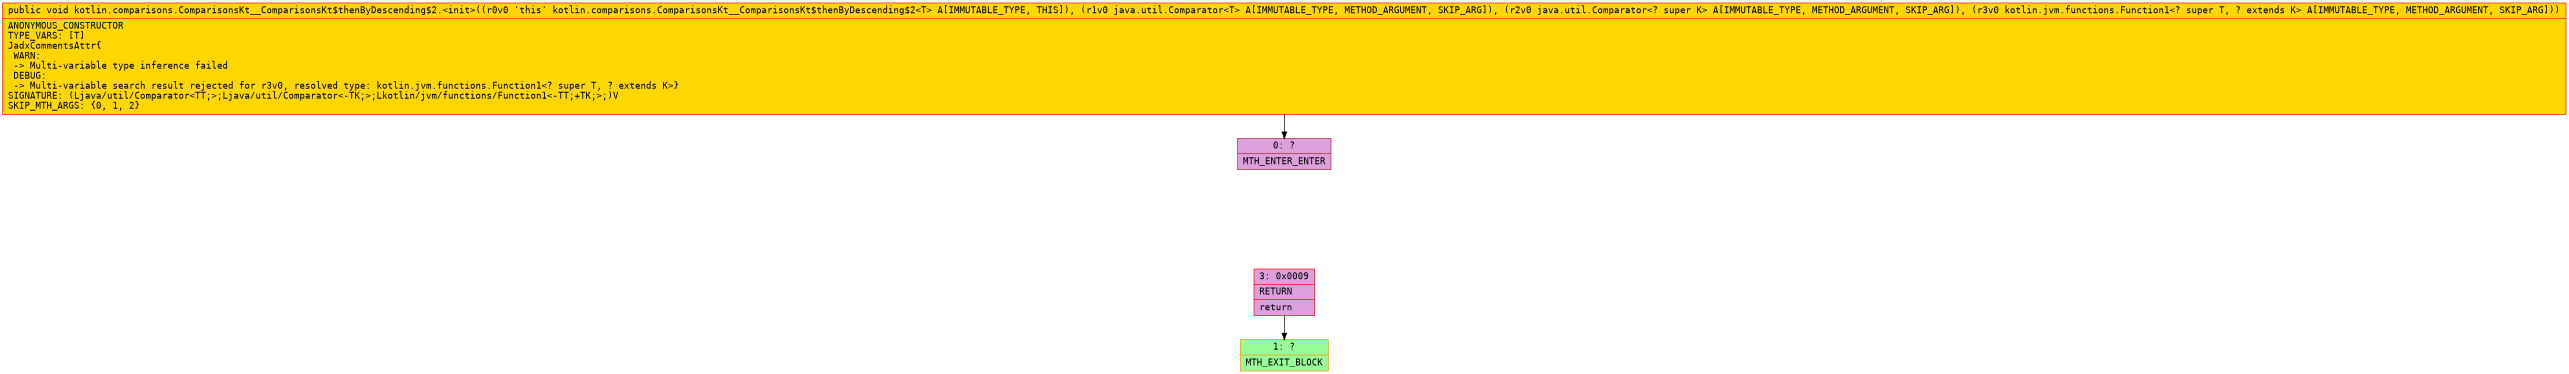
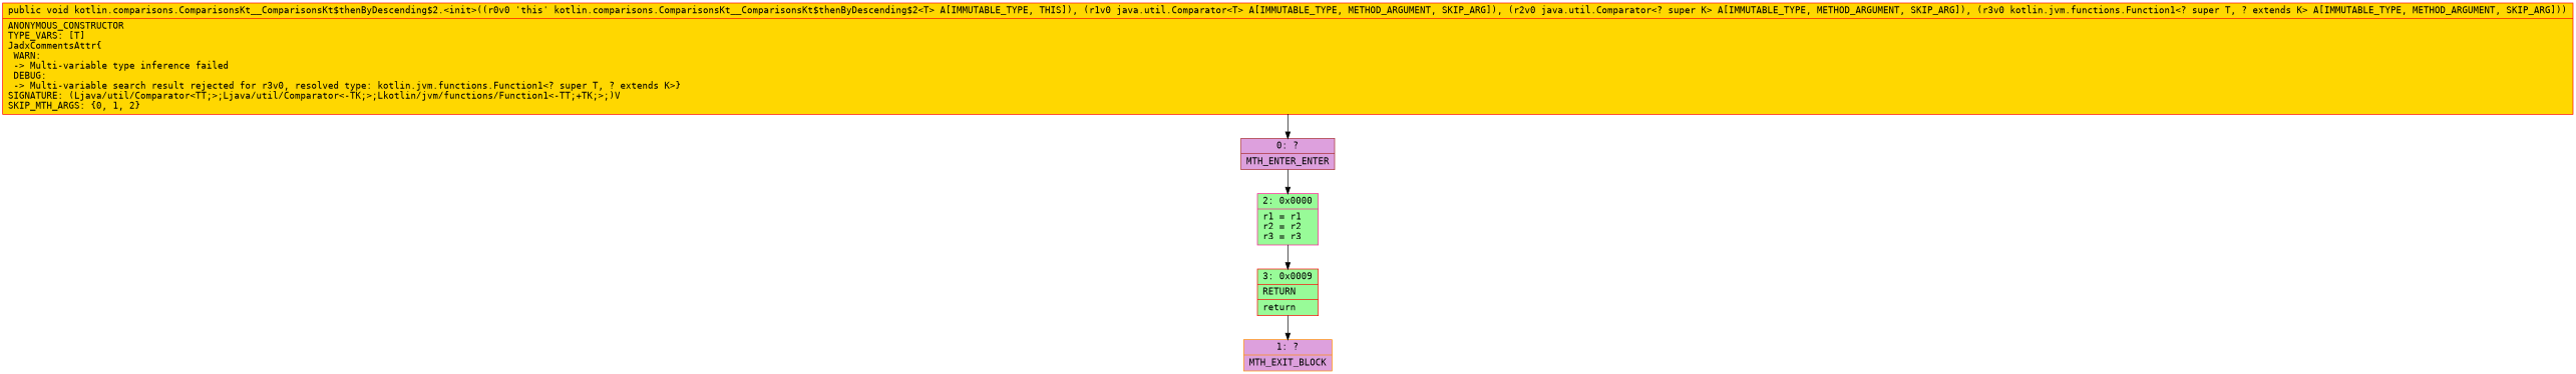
  digraph {
    fontname="DejaVu Sans Mono"
    node [color=red fillcolor=plum fontname="DejaVu Sans Mono" shape=record style=filled]
    edge [fontname="DejaVu Sans Mono"]
    n1 [color=brown label="{0\:\ ?|MTH_ENTER_ENTER\l}"]
-   n3 [label="{3\:\ 0x0009|RETURN\l|return\l}"]
-   n4 [color=darkorange fillcolor=palegreen label="{1\:\ ?|MTH_EXIT_BLOCK\l}"]
+   n2 [color=deeppink fillcolor=palegreen label="{2\:\ 0x0000|r1 = r1\lr2 = r2\lr3 = r3\l}"]
+   n3 [fillcolor=palegreen label="{3\:\ 0x0009|RETURN\l|return\l}"]
+   n4 [color=darkorange label="{1\:\ ?|MTH_EXIT_BLOCK\l}"]
    n5 [fillcolor=gold label="{public void kotlin.comparisons.ComparisonsKt__ComparisonsKt$thenByDescending$2.\<init\>((r0v0 'this' kotlin.comparisons.ComparisonsKt__ComparisonsKt$thenByDescending$2\<T\> A[IMMUTABLE_TYPE, THIS]), (r1v0 java.util.Comparator\<T\> A[IMMUTABLE_TYPE, METHOD_ARGUMENT, SKIP_ARG]), (r2v0 java.util.Comparator\<? super K\> A[IMMUTABLE_TYPE, METHOD_ARGUMENT, SKIP_ARG]), (r3v0 kotlin.jvm.functions.Function1\<? super T, ? extends K\> A[IMMUTABLE_TYPE, METHOD_ARGUMENT, SKIP_ARG]))  | ANONYMOUS_CONSTRUCTOR\lTYPE_VARS: [T]\lJadxCommentsAttr\{\l WARN: \l \-\> Multi\-variable type inference failed\l DEBUG: \l \-\> Multi\-variable search result rejected for r3v0, resolved type: kotlin.jvm.functions.Function1\<? super T, ? extends K\>\}\lSIGNATURE: (Ljava\/util\/Comparator\<TT;\>;Ljava\/util\/Comparator\<\-TK;\>;Lkotlin\/jvm\/functions\/Function1\<\-TT;+TK;\>;)V\lSKIP_MTH_ARGS: \{0, 1, 2\}\l}"]
+   n1 -> n2
+   n2 -> n3
    n3 -> n4
    n5 -> n1
  }
